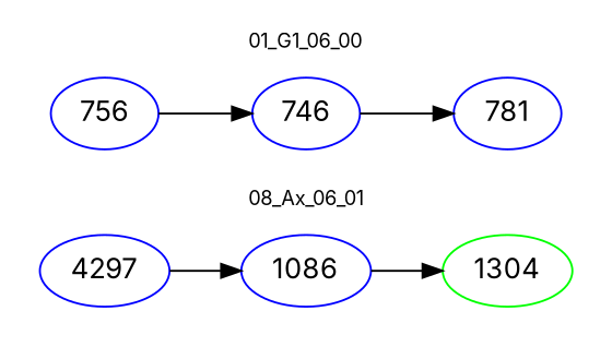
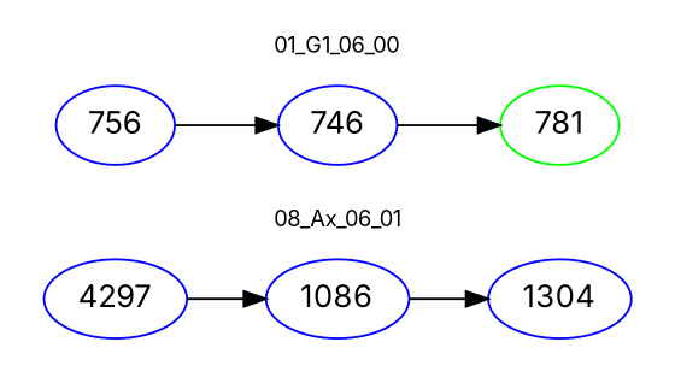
  digraph {
    fontname=Inter
    rankdir=LR
    node [color=blue fontname=Inter]
    edge [color=black fontname=Inter]
    n1 [label=4297]
    n2 [label=1086]
-   n3 [color=green label=1304]
+   n3 [label=1304]
    n4 [label=756]
    n5 [label=746]
-   n6 [label=781]
+   n6 [color=green label=781]
    subgraph cluster_1 {
      color=white
      fontsize=10
      label="08_Ax_06_01"
      n1
      n2
      n3
    }
    subgraph cluster_2 {
      color=white
      fontsize=10
      label="01_G1_06_00"
      n4
      n5
      n6
    }
    n1 -> n2
    n2 -> n3
    n4 -> n5
    n5 -> n6
  }
